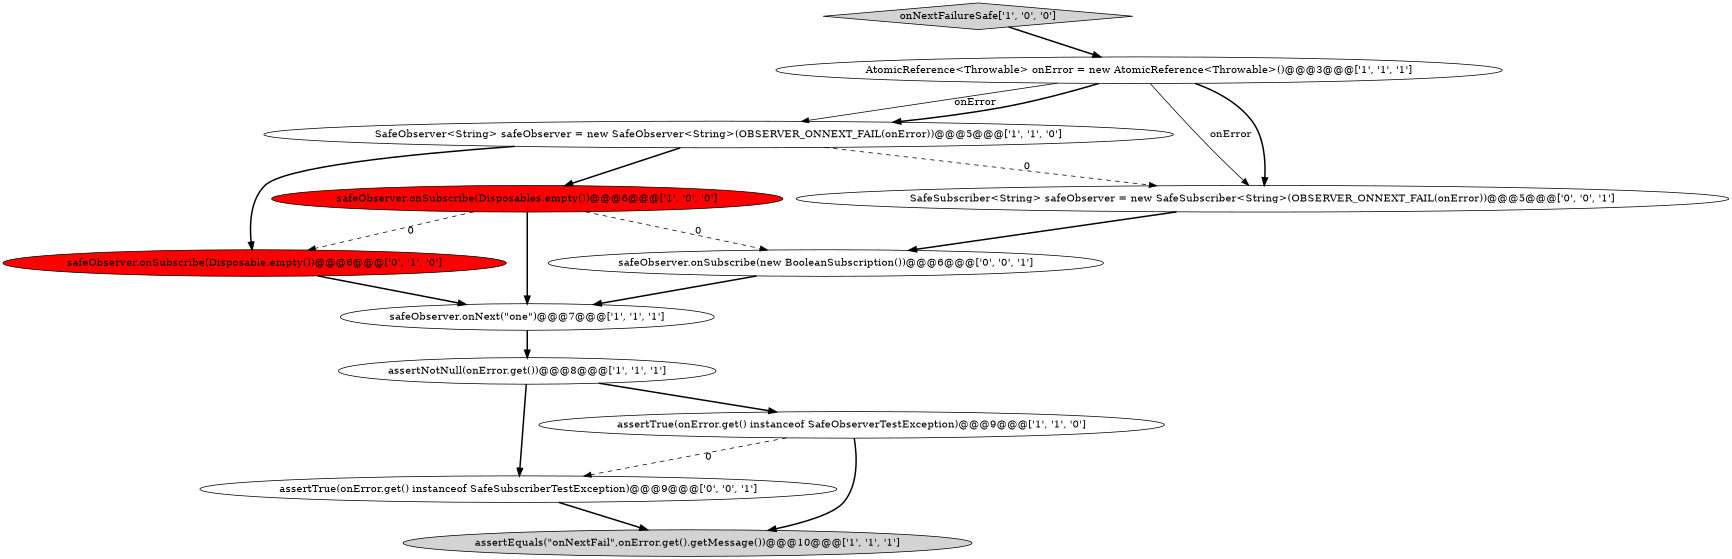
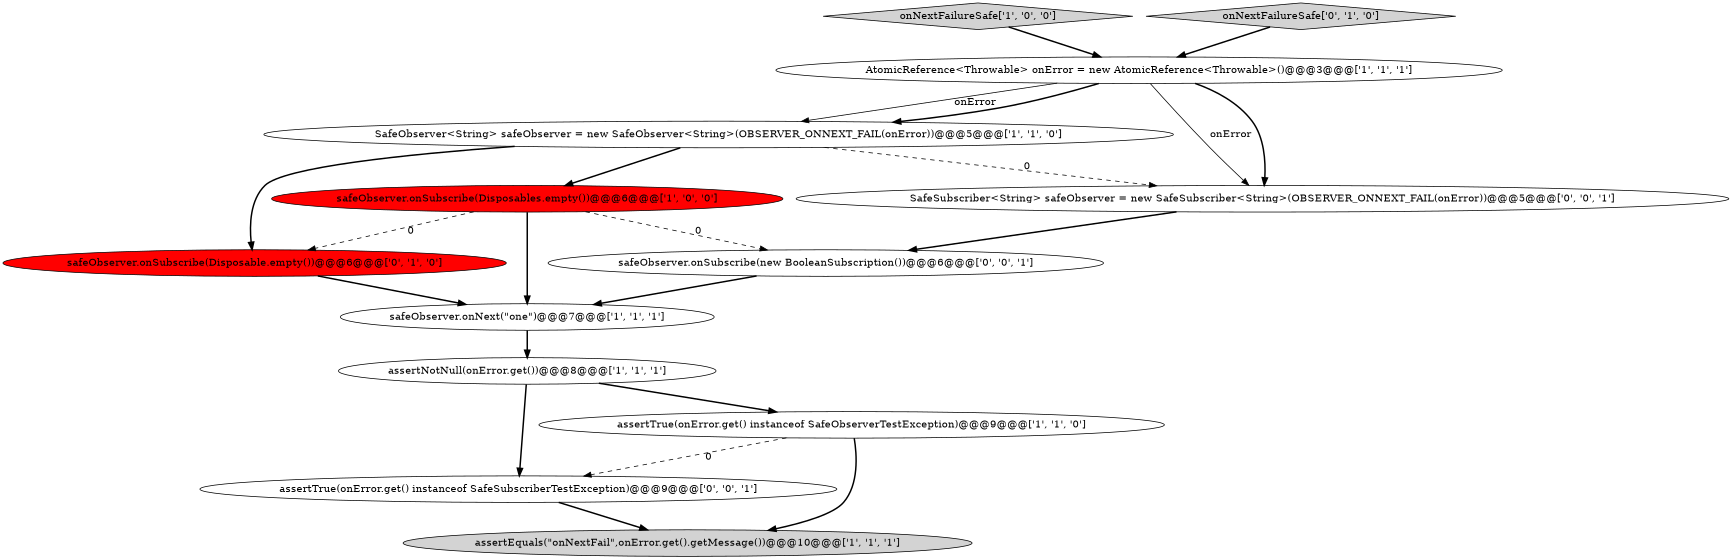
  digraph {
    node [fillcolor=white shape=ellipse style=filled]
    edge [style=bold]
    n1 [label="AtomicReference<Throwable> onError = new AtomicReference<Throwable>()@@@3@@@['1', '1', '1']"]
    n2 [label="SafeObserver<String> safeObserver = new SafeObserver<String>(OBSERVER_ONNEXT_FAIL(onError))@@@5@@@['1', '1', '0']"]
    n3 [label="SafeSubscriber<String> safeObserver = new SafeSubscriber<String>(OBSERVER_ONNEXT_FAIL(onError))@@@5@@@['0', '0', '1']"]
    n4 [fillcolor=red label="safeObserver.onSubscribe(Disposable.empty())@@@6@@@['0', '1', '0']"]
    n5 [fillcolor=red label="safeObserver.onSubscribe(Disposables.empty())@@@6@@@['1', '0', '0']"]
    n6 [label="safeObserver.onSubscribe(new BooleanSubscription())@@@6@@@['0', '0', '1']"]
    n7 [label="assertTrue(onError.get() instanceof SafeSubscriberTestException)@@@9@@@['0', '0', '1']"]
    n8 [fillcolor=lightgray label="assertEquals(\"onNextFail\",onError.get().getMessage())@@@10@@@['1', '1', '1']"]
    n9 [label="safeObserver.onNext(\"one\")@@@7@@@['1', '1', '1']"]
    n10 [label="assertNotNull(onError.get())@@@8@@@['1', '1', '1']"]
    n11 [label="assertTrue(onError.get() instanceof SafeObserverTestException)@@@9@@@['1', '1', '0']"]
    n12 [fillcolor=lightgray label="onNextFailureSafe['1', '0', '0']" shape=diamond]
+   n13 [fillcolor=lightgray label="onNextFailureSafe['0', '1', '0']" shape=diamond]
    n1 -> n2 [label=onError style=solid]
    n1 -> n2
    n1 -> n3 [label=onError style=solid]
    n1 -> n3
    n2 -> n3 [label=0 style=dashed]
    n2 -> n4
    n2 -> n5
    n3 -> n6
    n4 -> n9
    n5 -> n4 [label=0 style=dashed]
    n5 -> n6 [label=0 style=dashed]
    n5 -> n9
    n6 -> n9
    n7 -> n8
    n9 -> n10
    n10 -> n7
    n10 -> n11
    n11 -> n7 [label=0 style=dashed]
    n11 -> n8
    n12 -> n1
+   n13 -> n1
  }
